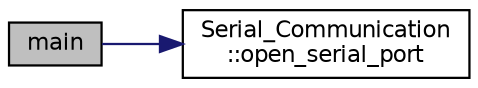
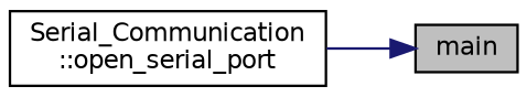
  digraph {
    rankdir=LR
    node [color=black fontname=Helvetica fontsize=10 shape=record style=filled]
    n1 [fillcolor=grey75 fontcolor=black height=0.2 label=main width=0.4]
    n2 [fillcolor=white height=0.2 label="Serial_Communication\l::open_serial_port" width=0.4]
-   n1 -> n2 [color=midnightblue fontname=Helvetica fontsize=10 labelfontname=Helvetica labelfontsize=10 style=solid]
+   n2 -> n1 [color=midnightblue fontname=Helvetica fontsize=10 labelfontname=Helvetica labelfontsize=10 style=solid]
  }
